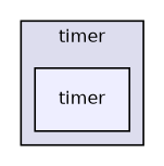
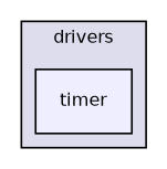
  digraph {
    compound=true
    n1 [fillcolor="#eeeeff" fontname=Helvetica fontsize=10 label=timer pencolor=black shape=box style=filled]
    subgraph cluster_1 {
      bgcolor="#ddddee"
      fontname=Helvetica
      fontsize=10
-     label=timer
+     label=drivers
      pencolor=black
      n1
    }
  }
